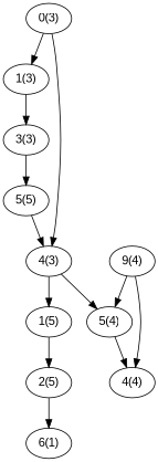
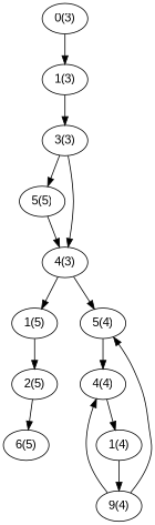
  digraph {
    fontname="Liberation Sans"
    node [fontname="Liberation Sans"]
    edge [fontname="Liberation Sans"]
    n1 [label="0(3)"]
    n2 [label="1(3)"]
    n3 [label="3(3)"]
    n4 [label="5(5)"]
    n5 [label="4(3)"]
    n6 [label="1(5)"]
    n7 [label="5(4)"]
+   n8 [label="1(4)"]
    n9 [label="9(4)"]
    n10 [label="2(5)"]
    n11 [label="4(4)"]
-   n12 [label="6(1)"]
+   n12 [label="6(5)"]
    n1 -> n2
    n2 -> n3
    n3 -> n4
-   n1 -> n5
+   n3 -> n5
    n4 -> n5
    n5 -> n6
    n5 -> n7
    n6 -> n10
    n7 -> n11
+   n8 -> n9
    n9 -> n7
    n9 -> n11
    n10 -> n12
+   n11 -> n8
  }
